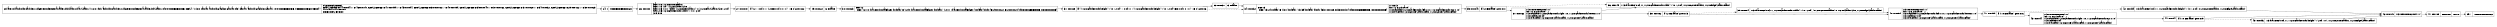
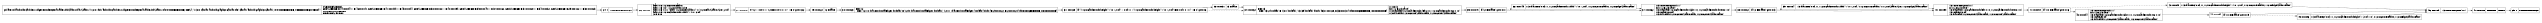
  digraph {
    rankdir=LR
    node [shape=record]
    n1 [label="{24\:\ ?|MTH_ENTER_BLOCK\l}"]
    n2 [label="{26\:\ 0x0000|float r0 = r12.mCornerRadius\lfloat r1 = (\-r0) \- r12.mShadowSize\lfloat r0 = (r0 + ((float) r12.mInsetShadow)) + (r12.mRawShadowSize \/ 2.0f)\lfloat r2 = r12.mCardBounds.width() \- (r0 * 2.0f)\lr3 = true\l}"]
    n3 [label="{27\:\ 0x001e|if ((r2 \> 0.0f ? 1 : (r2 == 0.0f ? 0 : \-1)) \<= 0) goto L22\l}"]
    n4 [label="{29\:\ 0x0022|r2 = false\l}"]
    n5 [label="{30\:\ 0x0023|PHI: r2 \l  PHI: (r2v10 'drawHorizontalEdges' boolean) = (r2v9 'drawHorizontalEdges' boolean), (r2v11 'drawHorizontalEdges' boolean) binds: [B:29:0x0022, B:28:0x0020] A[DONT_GENERATE, DONT_INLINE]\l}"]
    n6 [label="{31\:\ 0x002e|if (((r12.mCardBounds.height() \- (r0 * 2.0f)) \> 0.0f ? 1 : ((r12.mCardBounds.height() \- (r0 * 2.0f)) == 0.0f ? 0 : \-1)) \<= 0) goto L6\l}"]
    n7 [label="{33\:\ 0x0031|r3 = false\l}"]
    n8 [label="{34\:\ 0x0032|PHI: r3 \l  PHI: (r3v2 boolean) = (r3v1 boolean), (r3v39 boolean) binds: [B:31:0x002e, B:33:0x0031] A[DONT_GENERATE, DONT_INLINE]\l|r10 = r3\lint r11 = r13.save()\lr13.translate(r12.mCardBounds.left + r0, r12.mCardBounds.top + r0)\lr13.drawPath(r12.mCornerShadowPath, r12.mCornerShadowPaint)\l}"]
    n9 [label="{35\:\ 0x004b|if (r2 == false) goto L10\l}"]
    n10 [label="{36\:\ 0x004d|r13.drawRect(0.0f, r1, r12.mCardBounds.width() \- (r0 * 2.0f), \-r12.mCornerRadius, r12.mEdgeShadowPaint)\l}"]
    n11 [label="{37\:\ 0x0062|r13.restoreToCount(r11)\lint r11 = r13.save()\lr13.translate(r12.mCardBounds.right \- r0, r12.mCardBounds.bottom \- r0)\lr13.rotate(180.0f)\lr13.drawPath(r12.mCornerShadowPath, r12.mCornerShadowPaint)\l}"]
    n12 [label="{38\:\ 0x0082|if (r2 == false) goto L13\l}"]
    n13 [label="{39\:\ 0x0084|r13.drawRect(0.0f, r1, r12.mCardBounds.width() \- (r0 * 2.0f), (\-r12.mCornerRadius) + r12.mShadowSize, r12.mEdgeShadowPaint)\l}"]
    n14 [label="{40\:\ 0x009d|r13.restoreToCount(r11)\lint r11 = r13.save()\lr13.translate(r12.mCardBounds.left + r0, r12.mCardBounds.bottom \- r0)\lr13.rotate(270.0f)\lr13.drawPath(r12.mCornerShadowPath, r12.mCornerShadowPaint)\l}"]
    n15 [label="{41\:\ 0x00bd|if (r10 == false) goto L16\l}"]
    n16 [label="{42\:\ 0x00bf|r13.drawRect(0.0f, r1, r12.mCardBounds.height() \- (r0 * 2.0f), \-r12.mCornerRadius, r12.mEdgeShadowPaint)\l}"]
    n17 [label="{43\:\ 0x00d4|r13.restoreToCount(r11)\lint r11 = r13.save()\lr13.translate(r12.mCardBounds.right \- r0, r12.mCardBounds.top + r0)\lr13.rotate(90.0f)\lr13.drawPath(r12.mCornerShadowPath, r12.mCornerShadowPaint)\l}"]
    n18 [label="{46\:\ 0x010b|r13.restoreToCount(r11)\l}"]
    n19 [label="{44\:\ 0x00f4|if (r10 == false) goto L19\l}"]
    n20 [label="{45\:\ 0x00f6|r13.drawRect(0.0f, r1, r12.mCardBounds.height() \- (2.0f * r0), \-r12.mCornerRadius, r12.mEdgeShadowPaint)\l}"]
    n21 [label="{47\:\ 0x010e|RETURN\l|return\l}"]
    n22 [label="{25\:\ ?|MTH_EXIT_BLOCK\l}"]
    n23 [label="{private void androidx.cardview.widget.RoundRectDrawableWithShadow.drawShadow((r12v0 'this' androidx.cardview.widget.RoundRectDrawableWithShadow A[IMMUTABLE_TYPE, THIS]), (r13v0 'canvas' android.graphics.Canvas A[D('canvas' android.graphics.Canvas), IMMUTABLE_TYPE, METHOD_ARGUMENT]))  | USE_LINES_HINTS\lCROSS_EDGE: B:44:0x00f4 \-\> B:46:0x010b, CROSS_EDGE: B:41:0x00bd \-\> B:43:0x00d4, CROSS_EDGE: B:38:0x0082 \-\> B:40:0x009d, CROSS_EDGE: B:35:0x004b \-\> B:37:0x0062, CROSS_EDGE: B:31:0x002e \-\> B:34:0x0032, CROSS_EDGE: B:29:0x0022 \-\> B:30:0x0023\lINLINE_NOT_NEEDED\lTYPE_VARS: EMPTY\l}"]
    n1 -> n2
    n2 -> n3
    n3 -> n4
    n4 -> n5
    n5 -> n6
    n6 -> n7
    n6 -> n8 [style=dashed]
    n7 -> n8
    n8 -> n9
    n9 -> n10 [style=dashed]
    n9 -> n11
-   n11 -> n10
+   n10 -> n11
    n11 -> n12
    n12 -> n13 [style=dashed]
    n12 -> n14
    n13 -> n14
    n14 -> n15
    n15 -> n16 [style=dashed]
    n15 -> n17
    n16 -> n18
    n17 -> n19
    n18 -> n21
    n19 -> n18
    n19 -> n20 [style=dashed]
    n20 -> n18
    n21 -> n22
    n23 -> n1
  }
